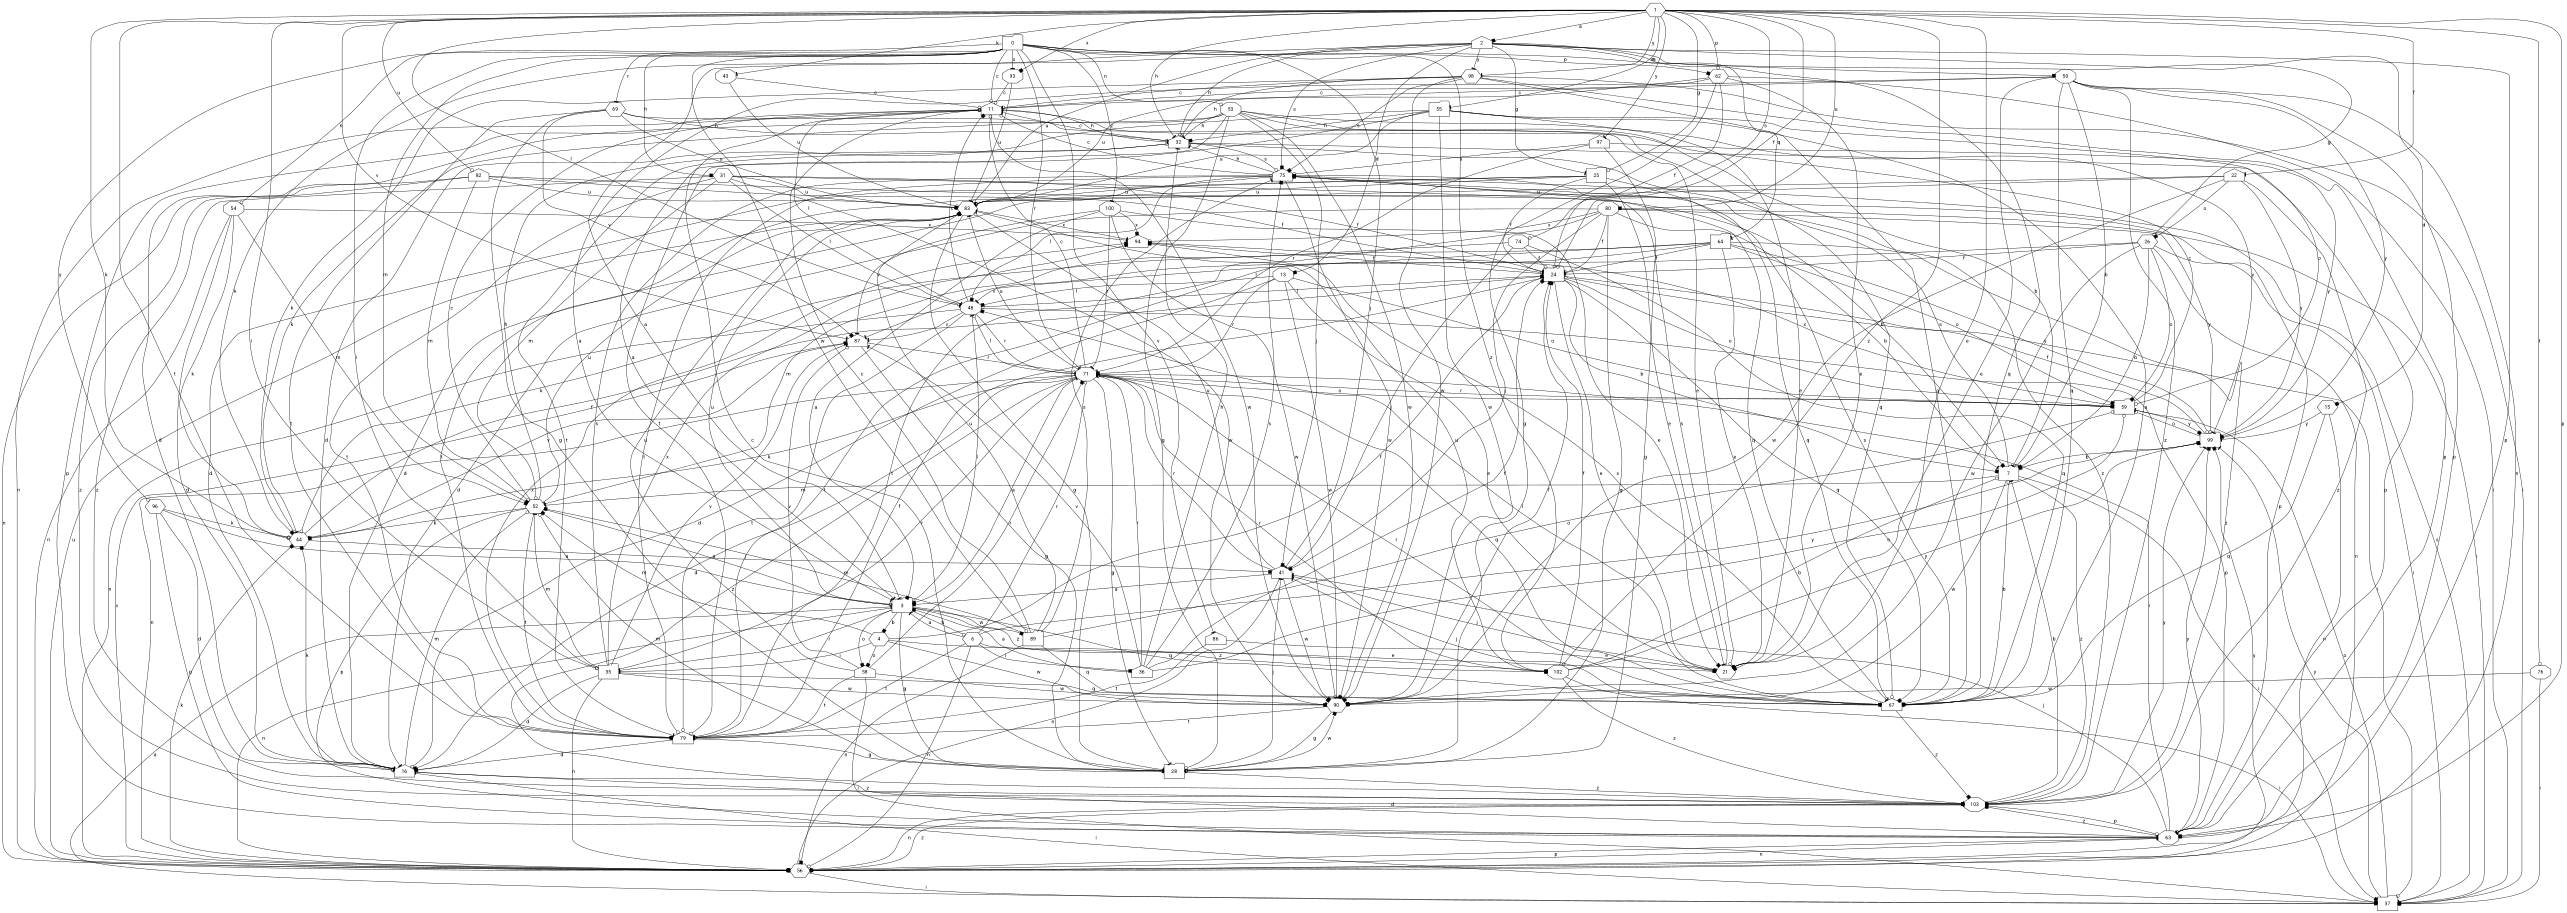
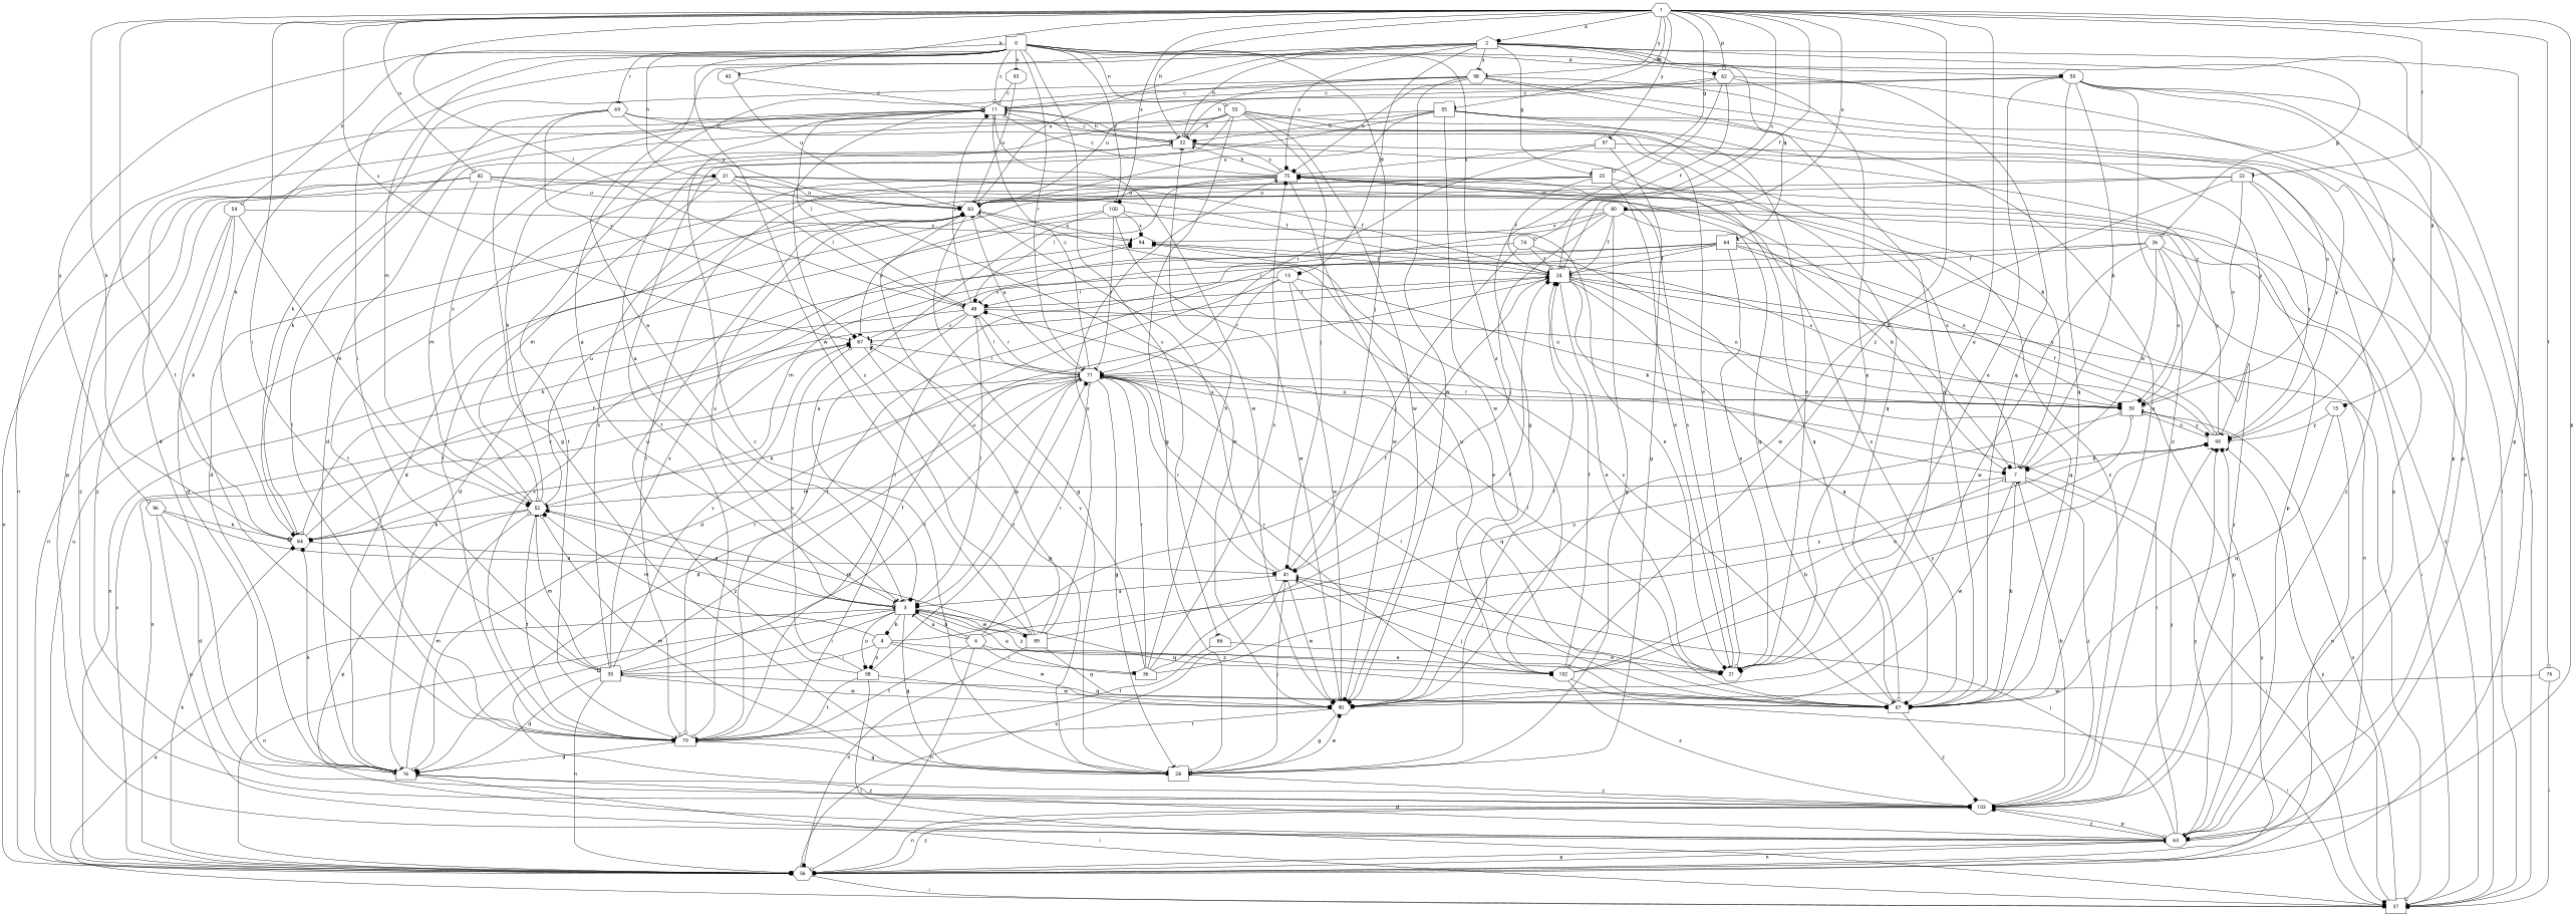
  strict digraph {
    fontname=Roboto
    node [fontname=Roboto shape=house]
    edge [arrowhead=odot fontname=Roboto]
    0 [shape=folder]
    11
    31 [shape=hexagon]
    35 [shape=folder]
    41
    50 [shape=octagon]
    52 [shape=hexagon]
    53 [shape=octagon]
    54 [shape=octagon]
    62 [shape=hexagon]
    69 [shape=hexagon]
    71 [shape=octagon]
    86
    89 [shape=folder]
    93 [shape=octagon]
    96 [shape=hexagon]
    100 [shape=octagon]
    102 [shape=octagon]
    32
    48 [shape=octagon]
    63 [shape=octagon]
    56 [shape=hexagon]
    90 [shape=hexagon]
    24 [shape=folder]
    79
    67
    83 [shape=hexagon]
    103 [shape=octagon]
    87
    75
    16
    94
    3 [shape=folder]
    21 [shape=hexagon]
    99 [shape=folder]
    7 [shape=folder]
-   44 [shape=hexagon]
+   44 [shape=hexagon label=84]
    28 [shape=folder]
    37 [shape=folder]
    59 [shape=folder]
    1 [shape=hexagon]
    2
    22
    25 [shape=folder]
    43 [shape=octagon]
    55 [shape=folder]
    74 [shape=octagon]
    76 [shape=octagon]
    80 [shape=octagon]
    82
    97
    98 [shape=hexagon]
    13 [shape=octagon]
    15 [shape=hexagon]
    26 [shape=hexagon]
    64 [shape=folder]
    4 [shape=hexagon]
    6 [shape=hexagon]
    58
    36
    0 -> 11 [label=c]
    0 -> 31 [arrowhead=box label=h]
    0 -> 35 [label=i]
    0 -> 41 [arrowhead=tee label=j]
    0 -> 50 [arrowhead=box label=m]
    0 -> 52 [arrowhead=box label=m]
    0 -> 53 [label=n]
    0 -> 54 [label=n]
    0 -> 62 [arrowhead=box label=p]
    0 -> 69 [arrowhead=tee label=r]
    0 -> 71 [arrowhead=tee label=r]
    0 -> 86 [arrowhead=tee label=v]
    0 -> 89 [label=w]
    0 -> 93 [arrowhead=tee label=x]
    0 -> 96 [label=y]
    0 -> 100 [arrowhead=tee label=z]
    0 -> 102 [arrowhead=box label=z]
    11 -> 32 [arrowhead=tee label=h]
    11 -> 48 [arrowhead=tee label=l]
    11 -> 63 [arrowhead=tee label=p]
    11 -> 56 [label=n]
    11 -> 90 [arrowhead=box label=w]
    31 -> 52 [label=m]
    31 -> 48 [label=l]
    31 -> 90 [arrowhead=tee label=w]
    31 -> 24 [arrowhead=tee label=f]
    31 -> 79 [arrowhead=box label=t]
    31 -> 67 [arrowhead=tee label=q]
    31 -> 83 [arrowhead=box label=u]
    31 -> 103 [arrowhead=box label=z]
    35 -> 52 [arrowhead=tee label=m]
    35 -> 71 [arrowhead=tee label=r]
    35 -> 56 [arrowhead=box label=n]
    35 -> 90 [label=w]
    35 -> 67 [arrowhead=tee label=q]
    35 -> 87 [arrowhead=tee label=v]
    35 -> 75 [label=s]
    35 -> 16 [arrowhead=box label=d]
    35 -> 94 [arrowhead=box label=x]
    41 -> 71 [arrowhead=tee label=r]
    41 -> 56 [label=n]
    41 -> 90 [arrowhead=box label=w]
    41 -> 83 [label=u]
    41 -> 3 [arrowhead=box label=a]
    50 -> 11 [arrowhead=tee label=c]
    50 -> 63 [label=p]
    50 -> 56 [label=n]
    50 -> 67 [label=q]
    50 -> 103 [label=z]
    50 -> 3 [arrowhead=tee label=a]
    50 -> 21 [arrowhead=tee label=e]
    50 -> 99 [label=y]
    50 -> 7 [label=b]
    52 -> 11 [label=c]
    52 -> 32 [label=h]
    52 -> 63 [arrowhead=tee label=p]
    52 -> 79 [label=t]
    52 -> 83 [arrowhead=box label=u]
    52 -> 3 [label=a]
    52 -> 44 [arrowhead=tee label=k]
    53 -> 41 [arrowhead=box label=j]
    53 -> 32 [arrowhead=tee label=h]
    53 -> 90 [arrowhead=tee label=w]
    53 -> 67 [label=q]
    53 -> 16 [arrowhead=tee label=d]
    53 -> 3 [arrowhead=tee label=a]
    53 -> 99 [arrowhead=tee label=y]
    53 -> 7 [arrowhead=tee label=b]
    53 -> 44 [arrowhead=tee label=k]
    53 -> 28 [label=g]
    54 -> 52 [arrowhead=box label=m]
    54 -> 56 [arrowhead=box label=n]
    54 -> 16 [arrowhead=tee label=d]
    54 -> 94 [arrowhead=tee label=x]
    54 -> 44 [label=k]
    62 -> 11 [arrowhead=tee label=c]
    62 -> 24 [label=f]
    62 -> 83 [arrowhead=tee label=u]
    62 -> 21 [arrowhead=box label=e]
    62 -> 28 [arrowhead=tee label=g]
    62 -> 37 [label=i]
    69 -> 32 [label=h]
    69 -> 79 [label=t]
    69 -> 83 [label=u]
    69 -> 87 [arrowhead=box label=v]
    69 -> 21 [label=e]
    69 -> 28 [arrowhead=tee label=g]
    71 -> 11 [label=c]
    71 -> 48 [label=l]
    71 -> 56 [arrowhead=tee label=n]
    71 -> 67 [label=q]
    71 -> 83 [arrowhead=tee label=u]
    71 -> 103 [label=z]
    71 -> 16 [arrowhead=box label=d]
    71 -> 3 [arrowhead=box label=a]
    71 -> 44 [arrowhead=box label=k]
    71 -> 28 [arrowhead=tee label=g]
    71 -> 59 [label=o]
    86 -> 79 [label=t]
    86 -> 21 [arrowhead=box label=e]
    89 -> 11 [label=c]
    89 -> 52 [arrowhead=box label=m]
    89 -> 56 [arrowhead=box label=n]
    89 -> 67 [arrowhead=box label=q]
    89 -> 83 [arrowhead=box label=u]
    89 -> 75 [arrowhead=tee label=s]
    89 -> 59 [label=o]
    93 -> 11 [label=c]
    93 -> 83 [arrowhead=tee label=u]
    96 -> 63 [arrowhead=tee label=p]
    96 -> 16 [arrowhead=tee label=d]
    96 -> 3 [label=a]
    96 -> 44 [label=k]
    100 -> 71 [arrowhead=tee label=r]
    100 -> 90 [label=w]
    100 -> 87 [arrowhead=tee label=v]
    100 -> 94 [arrowhead=box label=x]
    100 -> 3 [arrowhead=box label=a]
    100 -> 21 [arrowhead=box label=e]
    102 -> 71 [label=r]
    102 -> 24 [arrowhead=box label=f]
    102 -> 83 [arrowhead=tee label=u]
    102 -> 103 [arrowhead=tee label=z]
    102 -> 99 [arrowhead=box label=y]
    102 -> 7 [label=b]
    102 -> 37 [label=i]
    32 -> 11 [arrowhead=tee label=c]
    32 -> 63 [label=p]
    32 -> 79 [arrowhead=tee label=t]
    32 -> 103 [arrowhead=box label=z]
    32 -> 75 [label=s]
    48 -> 11 [arrowhead=box label=c]
    48 -> 71 [arrowhead=tee label=r]
    48 -> 63 [arrowhead=tee label=p]
    48 -> 56 [label=n]
    48 -> 79 [label=t]
    48 -> 87 [arrowhead=tee label=v]
    63 -> 41 [arrowhead=tee label=j]
    63 -> 71 [arrowhead=tee label=r]
    63 -> 56 [arrowhead=tee label=n]
    63 -> 103 [arrowhead=box label=z]
    63 -> 16 [arrowhead=tee label=d]
    63 -> 99 [arrowhead=box label=y]
    56 -> 63 [arrowhead=tee label=p]
    56 -> 83 [arrowhead=box label=u]
    56 -> 103 [arrowhead=tee label=z]
    56 -> 87 [arrowhead=box label=v]
    56 -> 99 [arrowhead=box label=y]
    56 -> 44 [arrowhead=box label=k]
    56 -> 37 [arrowhead=box label=i]
    90 -> 24 [arrowhead=box label=f]
    90 -> 79 [label=t]
    90 -> 28 [label=g]
    24 -> 48 [label=l]
    24 -> 67 [arrowhead=box label=q]
    24 -> 21 [label=e]
    24 -> 7 [arrowhead=box label=b]
    24 -> 37 [label=i]
    24 -> 59 [arrowhead=box label=o]
    79 -> 24 [arrowhead=tee label=f]
    79 -> 16 [arrowhead=box label=d]
    79 -> 94 [arrowhead=box label=x]
    79 -> 28 [arrowhead=tee label=g]
    67 -> 41 [arrowhead=tee label=j]
    67 -> 71 [label=r]
    67 -> 48 [arrowhead=box label=l]
    67 -> 103 [arrowhead=box label=z]
    67 -> 75 [arrowhead=tee label=s]
    67 -> 94 [arrowhead=box label=x]
    67 -> 7 [label=b]
    83 -> 94 [arrowhead=tee label=x]
    83 -> 28 [arrowhead=tee label=g]
    103 -> 63 [label=p]
    103 -> 56 [label=n]
    103 -> 99 [arrowhead=tee label=y]
    103 -> 7 [arrowhead=tee label=b]
    87 -> 71 [label=r]
    87 -> 28 [arrowhead=tee label=g]
    75 -> 11 [label=c]
    75 -> 32 [arrowhead=tee label=h]
    75 -> 48 [arrowhead=box label=l]
    75 -> 63 [label=p]
    75 -> 90 [arrowhead=box label=w]
    75 -> 79 [label=t]
    75 -> 83 [arrowhead=tee label=u]
    16 -> 52 [label=m]
    16 -> 103 [label=z]
    16 -> 44 [arrowhead=box label=k]
    16 -> 37 [label=i]
    94 -> 24 [arrowhead=tee label=f]
    3 -> 35 [arrowhead=tee label=i]
    3 -> 89 [arrowhead=box label=w]
    3 -> 102 [arrowhead=box label=z]
    3 -> 48 [arrowhead=tee label=l]
    3 -> 56 [arrowhead=box label=n]
    3 -> 67 [label=q]
    3 -> 83 [arrowhead=tee label=u]
    3 -> 28 [label=g]
    3 -> 4 [arrowhead=box label=b]
    3 -> 6 [label=b]
    3 -> 58 [arrowhead=box label=o]
    21 -> 41 [arrowhead=tee label=j]
    21 -> 75 [arrowhead=box label=s]
    99 -> 24 [label=f]
    99 -> 7 [arrowhead=box label=b]
    99 -> 59 [label=o]
    7 -> 52 [arrowhead=tee label=m]
    7 -> 90 [arrowhead=box label=w]
    7 -> 103 [label=z]
    7 -> 75 [arrowhead=box label=s]
    7 -> 37 [arrowhead=box label=i]
    44 -> 41 [arrowhead=box label=j]
    44 -> 24 [arrowhead=box label=f]
    44 -> 87 [arrowhead=box label=v]
    28 -> 11 [label=c]
    28 -> 41 [arrowhead=tee label=j]
    28 -> 52 [label=m]
    28 -> 90 [arrowhead=box label=w]
    28 -> 103 [label=z]
    37 -> 75 [label=s]
    37 -> 3 [arrowhead=tee label=a]
    37 -> 99 [arrowhead=tee label=y]
    37 -> 59 [arrowhead=tee label=o]
    59 -> 11 [arrowhead=tee label=c]
    59 -> 71 [arrowhead=tee label=r]
    59 -> 94 [arrowhead=box label=x]
    59 -> 99 [arrowhead=box label=y]
    1 -> 35 [label=i]
    1 -> 62 [label=p]
-   1 -> 93 [arrowhead=box label=x]
+   1 -> 100 [arrowhead=box label=x]
    1 -> 102 [label=z]
    1 -> 32 [arrowhead=tee label=h]
    1 -> 48 [arrowhead=tee label=l]
    1 -> 63 [arrowhead=box label=p]
    1 -> 24 [label=f]
    1 -> 79 [label=t]
    1 -> 87 [arrowhead=tee label=v]
    1 -> 21 [arrowhead=tee label=e]
    1 -> 44 [label=k]
    1 -> 2 [arrowhead=box label=a]
    1 -> 22 [arrowhead=tee label=f]
    1 -> 25 [label=g]
    1 -> 43 [arrowhead=tee label=k]
    1 -> 55 [arrowhead=tee label=n]
    1 -> 74 [label=s]
    1 -> 76 [label=t]
    1 -> 80 [arrowhead=box label=u]
    1 -> 82 [label=u]
    1 -> 97 [arrowhead=tee label=y]
    1 -> 98 [arrowhead=tee label=y]
    2 -> 32 [label=h]
    2 -> 63 [label=p]
    2 -> 67 [label=q]
    2 -> 83 [label=u]
    2 -> 75 [arrowhead=box label=s]
    2 -> 3 [arrowhead=tee label=a]
    2 -> 44 [arrowhead=box label=k]
    2 -> 25 [arrowhead=tee label=g]
    2 -> 98 [arrowhead=tee label=y]
    2 -> 13 [arrowhead=box label=d]
    2 -> 15 [arrowhead=box label=d]
    2 -> 26 [label=g]
    2 -> 64 [arrowhead=tee label=q]
    22 -> 90 [label=w]
    22 -> 83 [label=u]
    22 -> 103 [arrowhead=tee label=z]
    22 -> 16 [label=d]
    22 -> 99 [arrowhead=tee label=y]
-   22 -> 26 [arrowhead=box label=o]
+   22 -> 59 [arrowhead=box label=o]
    25 -> 24 [arrowhead=tee label=f]
    25 -> 79 [label=t]
    25 -> 67 [label=q]
    25 -> 83 [label=u]
    25 -> 16 [arrowhead=tee label=d]
    25 -> 21 [arrowhead=tee label=e]
    43 -> 11 [label=c]
    43 -> 83 [label=u]
    55 -> 32 [arrowhead=box label=h]
    55 -> 90 [arrowhead=box label=w]
    55 -> 79 [label=t]
    55 -> 67 [label=a]
    55 -> 83 [label=u]
    55 -> 16 [label=d]
    55 -> 21 [label=e]
    55 -> 59 [label=o]
    74 -> 41 [label=j]
    74 -> 52 [arrowhead=tee label=m]
    74 -> 24 [label=f]
    74 -> 67 [label=q]
    76 -> 90 [arrowhead=box label=w]
    76 -> 37 [arrowhead=box label=i]
    80 -> 41 [arrowhead=box label=j]
    80 -> 24 [label=f]
    80 -> 79 [arrowhead=tee label=t]
    80 -> 16 [arrowhead=tee label=d]
    80 -> 94 [label=x]
    80 -> 99 [label=y]
    80 -> 7 [arrowhead=tee label=b]
    80 -> 28 [label=g]
    80 -> 37 [arrowhead=tee label=i]
    82 -> 52 [label=m]
    82 -> 56 [arrowhead=box label=n]
    82 -> 24 [label=f]
    82 -> 83 [label=u]
    82 -> 103 [label=z]
    82 -> 7 [arrowhead=box label=b]
    97 -> 71 [arrowhead=tee label=r]
    97 -> 75 [label=s]
    97 -> 99 [arrowhead=box label=y]
    97 -> 28 [label=g]
    98 -> 11 [label=c]
    98 -> 32 [label=h]
    98 -> 63 [arrowhead=tee label=p]
    98 -> 90 [arrowhead=box label=w]
    98 -> 67 [arrowhead=tee label=q]
    98 -> 75 [arrowhead=box label=s]
    98 -> 44 [label=k]
    98 -> 37 [arrowhead=box label=i]
    13 -> 71 [arrowhead=box label=r]
    13 -> 48 [arrowhead=box label=l]
    13 -> 90 [arrowhead=tee label=w]
    13 -> 16 [label=d]
    13 -> 21 [label=e]
    13 -> 59 [arrowhead=box label=o]
    15 -> 56 [arrowhead=box label=n]
    15 -> 67 [arrowhead=box label=q]
    15 -> 99 [arrowhead=tee label=y]
    26 -> 56 [arrowhead=tee label=n]
    26 -> 90 [arrowhead=tee label=w]
    26 -> 24 [arrowhead=tee label=f]
    26 -> 87 [arrowhead=tee label=v]
    26 -> 7 [arrowhead=box label=b]
    26 -> 37 [arrowhead=tee label=i]
    26 -> 59 [arrowhead=box label=o]
    64 -> 48 [arrowhead=tee label=l]
    64 -> 24 [arrowhead=tee label=f]
    64 -> 79 [arrowhead=tee label=t]
    64 -> 103 [arrowhead=tee label=z]
    64 -> 21 [arrowhead=box label=e]
    64 -> 99 [label=y]
    64 -> 44 [label=k]
    64 -> 59 [arrowhead=box label=o]
    4 -> 35 [arrowhead=tee label=i]
    4 -> 52 [arrowhead=box label=m]
    4 -> 102 [arrowhead=box label=z]
    4 -> 90 [arrowhead=box label=w]
    4 -> 24 [label=f]
    4 -> 58 [arrowhead=box label=o]
    6 -> 71 [label=r]
    6 -> 56 [label=n]
    6 -> 79 [arrowhead=tee label=t]
    6 -> 3 [arrowhead=tee label=a]
    6 -> 21 [arrowhead=box label=e]
    6 -> 99 [arrowhead=box label=y]
    6 -> 36 [arrowhead=box label=i]
    58 -> 71 [arrowhead=box label=r]
    58 -> 90 [arrowhead=tee label=w]
    58 -> 79 [arrowhead=tee label=t]
    58 -> 83 [arrowhead=tee label=u]
    58 -> 87 [label=v]
    58 -> 37 [arrowhead=box label=i]
    36 -> 71 [label=r]
    36 -> 32 [arrowhead=tee label=h]
    36 -> 24 [arrowhead=box label=f]
    36 -> 87 [arrowhead=tee label=v]
    36 -> 75 [arrowhead=box label=s]
    36 -> 3 [arrowhead=box label=a]
    36 -> 59 [label=o]
  }
